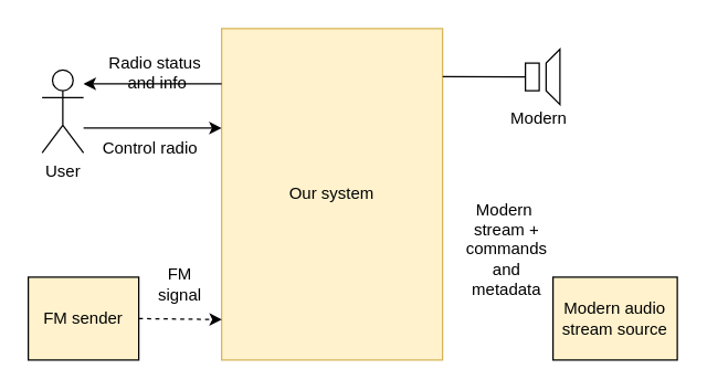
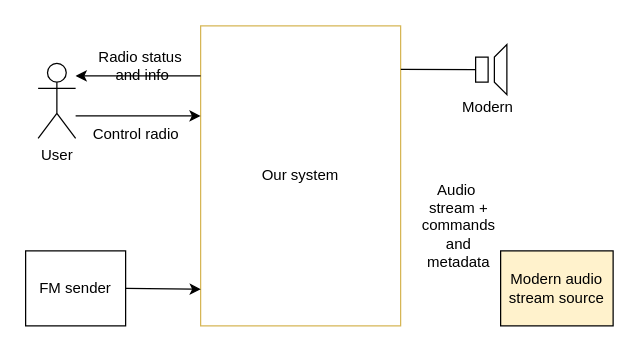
  <mxCell id="0" />
  <mxCell id="1" parent="0" />
- <mxCell id="2" value="Our system" style="rounded=0;whiteSpace=wrap;html=1;fillColor=#fff2cc;strokeColor=#d6b656;" parent="1" vertex="1"><mxGeometry x="160" y="20" width="160" height="240" as="geometry" /></mxCell>
+ <mxCell id="2" value="Our system" style="rounded=0;whiteSpace=wrap;html=1;fillColor=#ffffff;strokeColor=#d6b656;" parent="1" vertex="1"><mxGeometry x="160" y="20" width="160" height="240" as="geometry" /></mxCell>
  <mxCell id="3" value="User" style="shape=umlActor;verticalLabelPosition=bottom;verticalAlign=top;html=1;outlineConnect=0;" parent="1" vertex="1"><mxGeometry x="30" y="50" width="30" height="60" as="geometry" /></mxCell>
  <mxCell id="4" value="" style="shape=trapezoid;perimeter=trapezoidPerimeter;whiteSpace=wrap;html=1;fixedSize=1;size=10;rotation=-90;" parent="1" vertex="1"><mxGeometry x="380" y="50" width="40" height="10" as="geometry" /></mxCell>
  <mxCell id="5" value="" style="rounded=0;whiteSpace=wrap;html=1;" parent="1" vertex="1"><mxGeometry x="380" y="45" width="10" height="20" as="geometry" /></mxCell>
  <mxCell id="6" value="" style="endArrow=none;html=1;rounded=0;entryX=0;entryY=0.5;entryDx=0;entryDy=0;exitX=1.001;exitY=0.145;exitDx=0;exitDy=0;exitPerimeter=0;" parent="1" source="2" target="5" edge="1"><mxGeometry width="50" height="50" relative="1" as="geometry"><mxPoint x="330" y="50" as="sourcePoint" /><mxPoint x="430" y="50" as="targetPoint" /></mxGeometry></mxCell>
  <mxCell id="7" value="Modern" style="text;html=1;strokeColor=none;fillColor=none;align=center;verticalAlign=middle;whiteSpace=wrap;rounded=0;" parent="1" vertex="1"><mxGeometry x="360" y="70" width="60" height="30" as="geometry" /></mxCell>
  <mxCell id="8" value="" style="endArrow=classic;html=1;rounded=0;entryX=0;entryY=0.25;entryDx=0;entryDy=0;" parent="1" edge="1"><mxGeometry width="50" height="50" relative="1" as="geometry"><mxPoint x="60" y="92" as="sourcePoint" /><mxPoint x="160" y="92" as="targetPoint" /><Array as="points"><mxPoint x="120" y="92" /></Array></mxGeometry></mxCell>
  <mxCell id="9" value="" style="endArrow=classic;html=1;rounded=0;exitX=0;exitY=0.25;exitDx=0;exitDy=0;" parent="1" edge="1"><mxGeometry width="50" height="50" relative="1" as="geometry"><mxPoint x="160" y="60" as="sourcePoint" /><mxPoint x="60" y="60" as="targetPoint" /></mxGeometry></mxCell>
  <mxCell id="10" value="Radio status&lt;br&gt;&amp;nbsp;and info" style="text;html=1;strokeColor=none;fillColor=none;align=center;verticalAlign=middle;whiteSpace=wrap;rounded=0;" parent="1" vertex="1"><mxGeometry x="77" y="37" width="70" height="30" as="geometry" /></mxCell>
  <mxCell id="11" value="Control radio" style="text;html=1;strokeColor=none;fillColor=none;align=center;verticalAlign=middle;whiteSpace=wrap;rounded=0;" parent="1" vertex="1"><mxGeometry x="60" y="92" width="97" height="30" as="geometry" /></mxCell>
- <mxCell id="12" value="FM sender" style="rounded=0;whiteSpace=wrap;html=1;fillColor=#fff2cc;" parent="1" vertex="1"><mxGeometry x="20" y="200" width="80" height="60" as="geometry" /></mxCell>
+ <mxCell id="12" value="FM sender" style="rounded=0;whiteSpace=wrap;html=1;" parent="1" vertex="1"><mxGeometry x="20" y="200" width="80" height="60" as="geometry" /></mxCell>
  <mxCell id="13" value="Modern audio&lt;br&gt;stream source" style="rounded=0;whiteSpace=wrap;html=1;fillColor=#fff2cc;" parent="1" vertex="1"><mxGeometry x="400" y="200" width="90" height="60" as="geometry" /></mxCell>
- <mxCell id="14" value="" style="endArrow=classic;html=1;rounded=0;exitX=1;exitY=0.5;exitDx=0;exitDy=0;entryX=0.001;entryY=0.878;entryDx=0;entryDy=0;entryPerimeter=0;dashed=1;" parent="1" source="12" target="2" edge="1"><mxGeometry width="50" height="50" relative="1" as="geometry"><mxPoint x="130" y="220" as="sourcePoint" /><mxPoint x="180" y="170" as="targetPoint" /></mxGeometry></mxCell>
- <mxCell id="15" value="FM &lt;br&gt;signal" style="text;html=1;strokeColor=none;fillColor=none;align=center;verticalAlign=middle;whiteSpace=wrap;rounded=0;" parent="1" vertex="1"><mxGeometry x="100" y="190" width="60" height="30" as="geometry" /></mxCell>
- <mxCell id="16" value="Modern&lt;br&gt;&amp;nbsp;stream +&lt;br&gt;&amp;nbsp;commands&lt;br&gt;&amp;nbsp;and&lt;br&gt;&amp;nbsp;metadata" style="text;html=1;strokeColor=none;fillColor=none;align=center;verticalAlign=middle;whiteSpace=wrap;rounded=0;" parent="1" vertex="1"><mxGeometry x="330" y="140" width="70" height="80" as="geometry" /></mxCell>
+ <mxCell id="14" value="" style="endArrow=classic;html=1;rounded=0;exitX=1;exitY=0.5;exitDx=0;exitDy=0;entryX=0.001;entryY=0.878;entryDx=0;entryDy=0;entryPerimeter=0;" parent="1" source="12" target="2" edge="1"><mxGeometry width="50" height="50" relative="1" as="geometry"><mxPoint x="130" y="220" as="sourcePoint" /><mxPoint x="180" y="170" as="targetPoint" /></mxGeometry></mxCell>
+ <mxCell id="16" value="Audio&lt;br&gt;&amp;nbsp;stream +&lt;br&gt;&amp;nbsp;commands&lt;br&gt;&amp;nbsp;and&lt;br&gt;&amp;nbsp;metadata" style="text;html=1;strokeColor=none;fillColor=none;align=center;verticalAlign=middle;whiteSpace=wrap;rounded=0;" parent="1" vertex="1"><mxGeometry x="330" y="140" width="70" height="80" as="geometry" /></mxCell>
